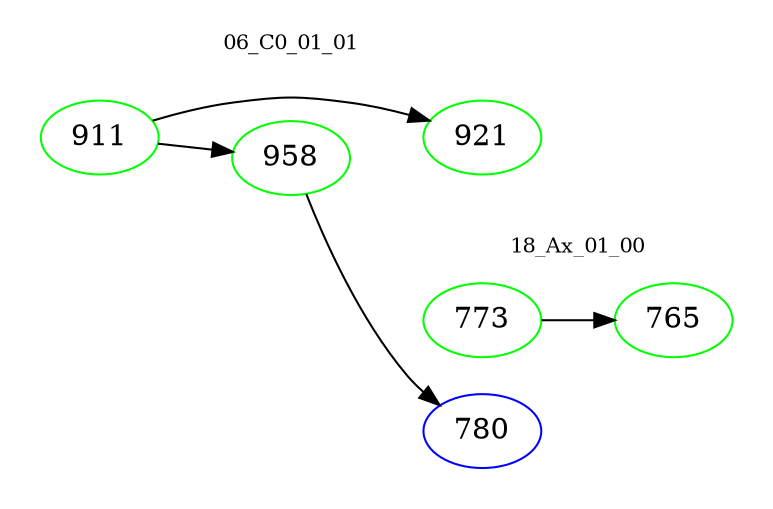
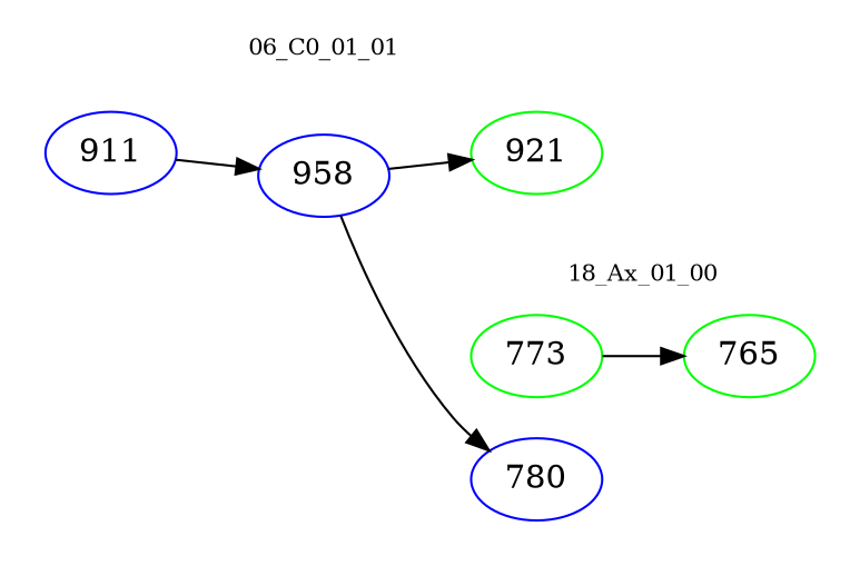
  digraph {
    rankdir=LR
    node [color=green]
    edge [color=black]
    n1 [label=773]
    n2 [label=765]
    n3 [color=blue label=780]
-   n4 [label=911]
-   n5 [label=958]
+   n4 [color=blue label=911]
+   n5 [color=blue label=958]
    n6 [label=921]
    subgraph cluster_1 {
      color=white
      fontsize=10
      label="18_Ax_01_00"
      n1
      n2
      n3
    }
    subgraph cluster_2 {
      color=white
      fontsize=10
      label="06_C0_01_01"
      n4
      n5
      n6
    }
    n1 -> n2
    n4 -> n5
-   n4 -> n6
+   n5 -> n6
    n5 -> n3
  }
